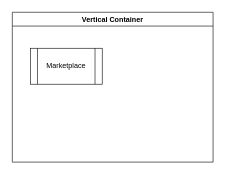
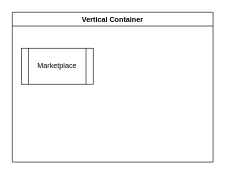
  <mxCell id="0" />
  <mxCell id="1" parent="0" />
  <mxCell id="2" value="Vertical Container" style="swimlane;whiteSpace=wrap;html=1;" vertex="1" parent="1"><mxGeometry x="20" y="20" width="335" height="250" as="geometry" /></mxCell>
- <mxCell id="3" value="Marketplace" style="shape=process;whiteSpace=wrap;html=1;backgroundOutline=1;" vertex="1" parent="2"><mxGeometry x="30" y="60" width="120" height="60" as="geometry" /></mxCell>
+ <mxCell id="3" value="Marketplace" style="shape=process;whiteSpace=wrap;html=1;backgroundOutline=1;" vertex="1" parent="2"><mxGeometry x="15" y="60" width="120" height="60" as="geometry" /></mxCell>
